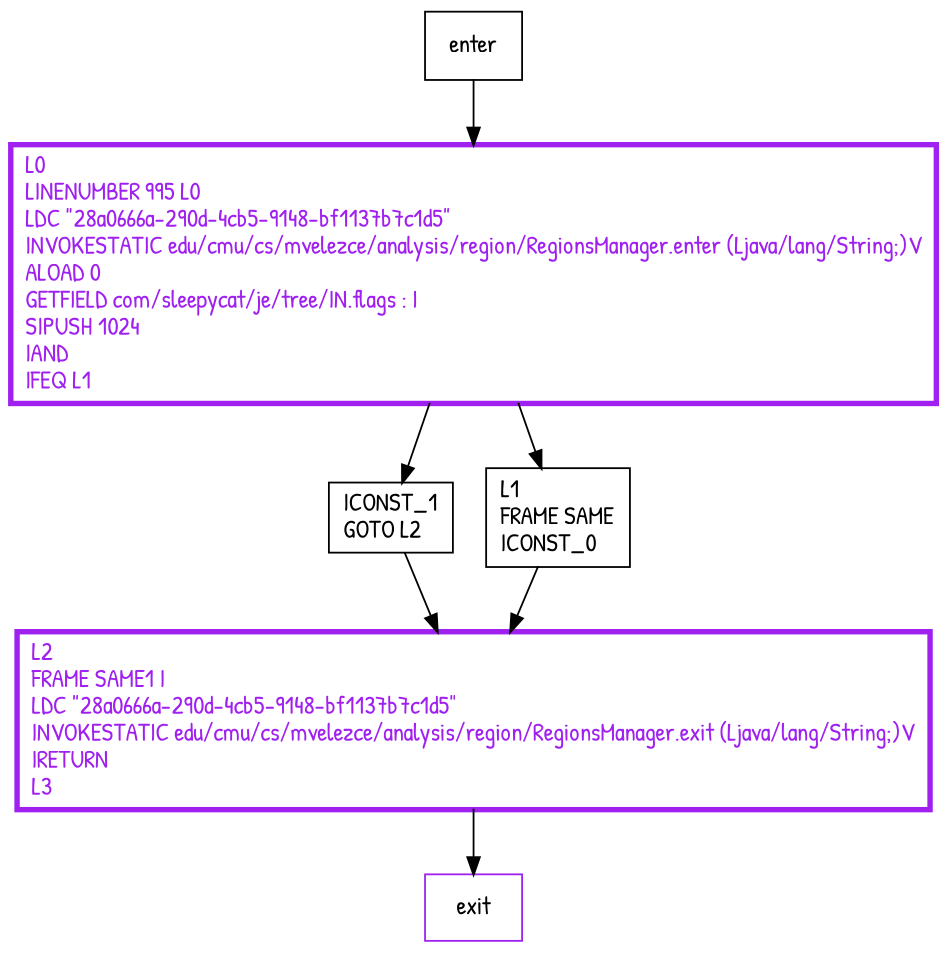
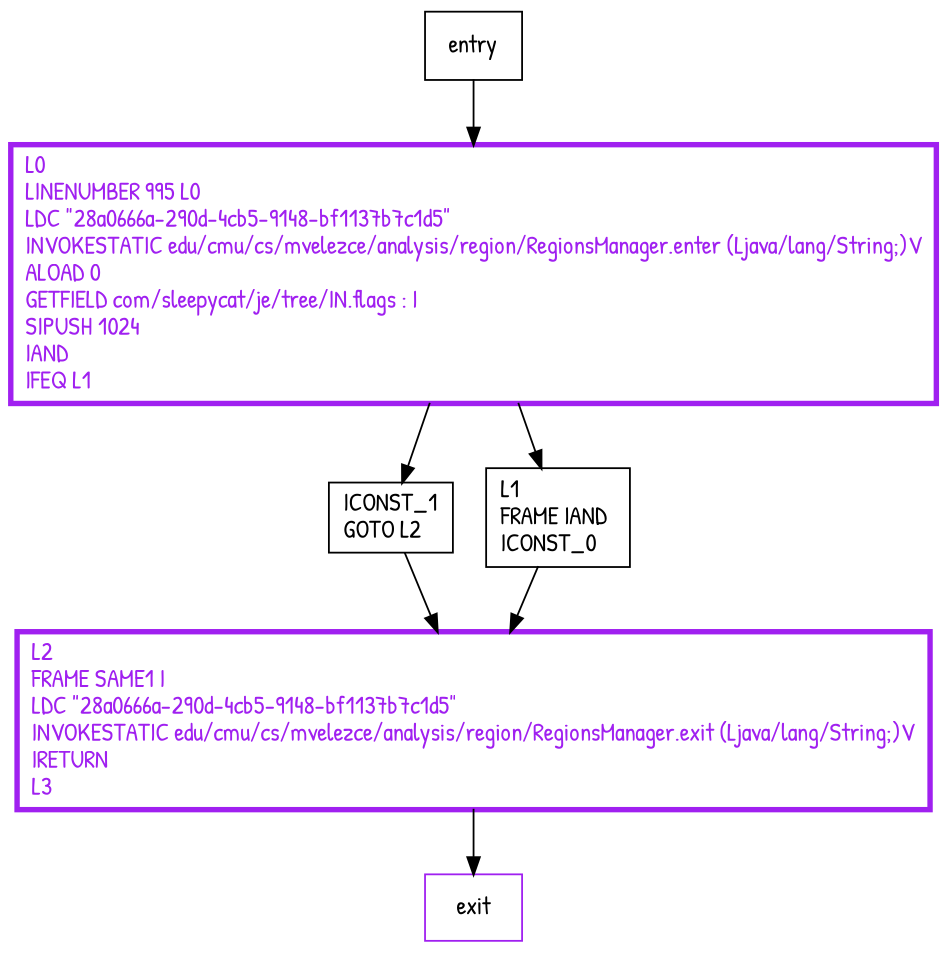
  digraph {
    fontname="Patrick Hand"
    node [fontname="Patrick Hand" shape=record]
    edge [fontname="Patrick Hand"]
    n1 [color=purple fontcolor=purple label="L0\lLINENUMBER 995 L0\lLDC \"28a0666a-290d-4cb5-9148-bf1137b7c1d5\"\lINVOKESTATIC edu/cmu/cs/mvelezce/analysis/region/RegionsManager.enter (Ljava/lang/String;)V\lALOAD 0\lGETFIELD com/sleepycat/je/tree/IN.flags : I\lSIPUSH 1024\lIAND\lIFEQ L1\l" penwidth=3]
    n2 [label="ICONST_1\lGOTO L2\l"]
-   n3 [label="L1\lFRAME SAME\lICONST_0\l"]
+   n3 [label="L1\lFRAME IAND\lICONST_0\l"]
    n4 [color=purple fontcolor=purple label="L2\lFRAME SAME1 I\lLDC \"28a0666a-290d-4cb5-9148-bf1137b7c1d5\"\lINVOKESTATIC edu/cmu/cs/mvelezce/analysis/region/RegionsManager.exit (Ljava/lang/String;)V\lIRETURN\lL3\l" penwidth=3]
    exit [color=purple]
-   entry [label=enter]
+   entry
    n1 -> n2
    n1 -> n3
    n2 -> n4
    n3 -> n4
    n4 -> exit
    entry -> n1
  }
